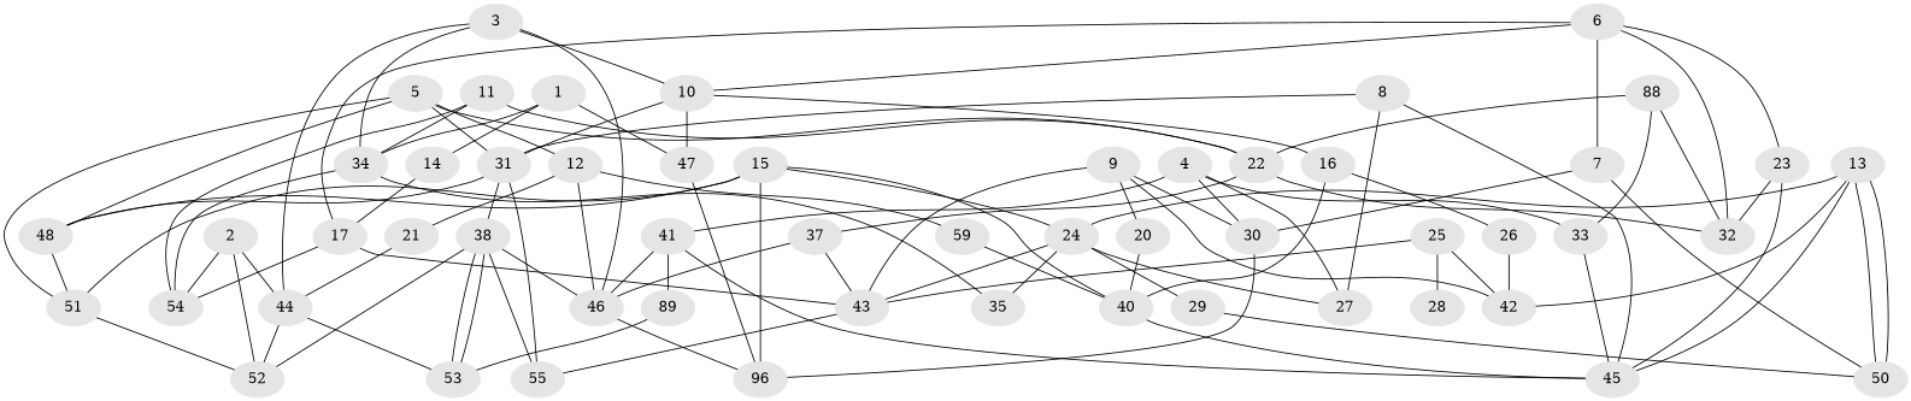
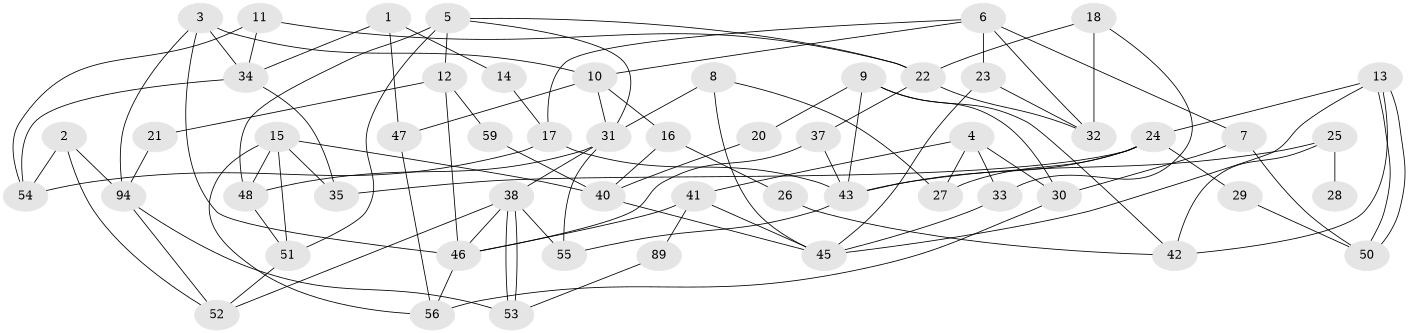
  graph {
    node [color=gray90 style=filled]
    1
    14
    34
    47
    17
    54
    35
-   56 [label=96]
+   56
    2
-   44
+   44 [label=94]
    52
    53
    3
    10
    46
    31
    16
    4
    27
    30
    33
    41
    48
    38
    55
    45
    n27 [label=89]
    5
    12
    22
    51
    21
    n33 [label=59]
    32
    37
    6
    7
    23
    50
    43
    8
    9
    20
    42
    40
    26
    11
    13
    24
    29
    15
-   18 [label=88]
+   18
    25
    28
    1 -- 14
    1 -- 34
    1 -- 47
    14 -- 17
    34 -- 54
    34 -- 35
    47 -- 56
    17 -- 54
    17 -- 43
    2 -- 54
    2 -- 44
    2 -- 52
    44 -- 52
    44 -- 53
    3 -- 34
    3 -- 44
    3 -- 10
    3 -- 46
    10 -- 47
    10 -- 31
    10 -- 16
    46 -- 56
    31 -- 48
    31 -- 38
    31 -- 55
    16 -- 40
    16 -- 26
    4 -- 27
    4 -- 30
    4 -- 33
    4 -- 41
    30 -- 56
    33 -- 45
    41 -- 46
    41 -- 45
    41 -- n27
    48 -- 51
    38 -- 52
    38 -- 53
    38 -- 53
    38 -- 46
    38 -- 55
    n27 -- 53
    5 -- 31
    5 -- 48
    5 -- 12
    5 -- 22
    5 -- 51
    12 -- 46
    12 -- 21
    12 -- n33
    22 -- 32
    22 -- 37
    51 -- 52
    21 -- 44
    n33 -- 40
    37 -- 46
    37 -- 43
    6 -- 17
    6 -- 10
    6 -- 32
    6 -- 7
    6 -- 23
    7 -- 30
    7 -- 50
    23 -- 45
    23 -- 32
    43 -- 55
    8 -- 31
    8 -- 27
    8 -- 45
    9 -- 30
    9 -- 43
    9 -- 20
    9 -- 42
    20 -- 40
    40 -- 45
    26 -- 42
    11 -- 34
    11 -- 54
    11 -- 22
    13 -- 45
    13 -- 50
    13 -- 50
    13 -- 42
    13 -- 24
    24 -- 35
    24 -- 27
    24 -- 43
    24 -- 29
    29 -- 50
    15 -- 56
    15 -- 48
    15 -- 51
    15 -- 40
-   15 -- 24
+   15 -- 35
    18 -- 33
    18 -- 22
    18 -- 32
    25 -- 43
    25 -- 42
    25 -- 28
  }
